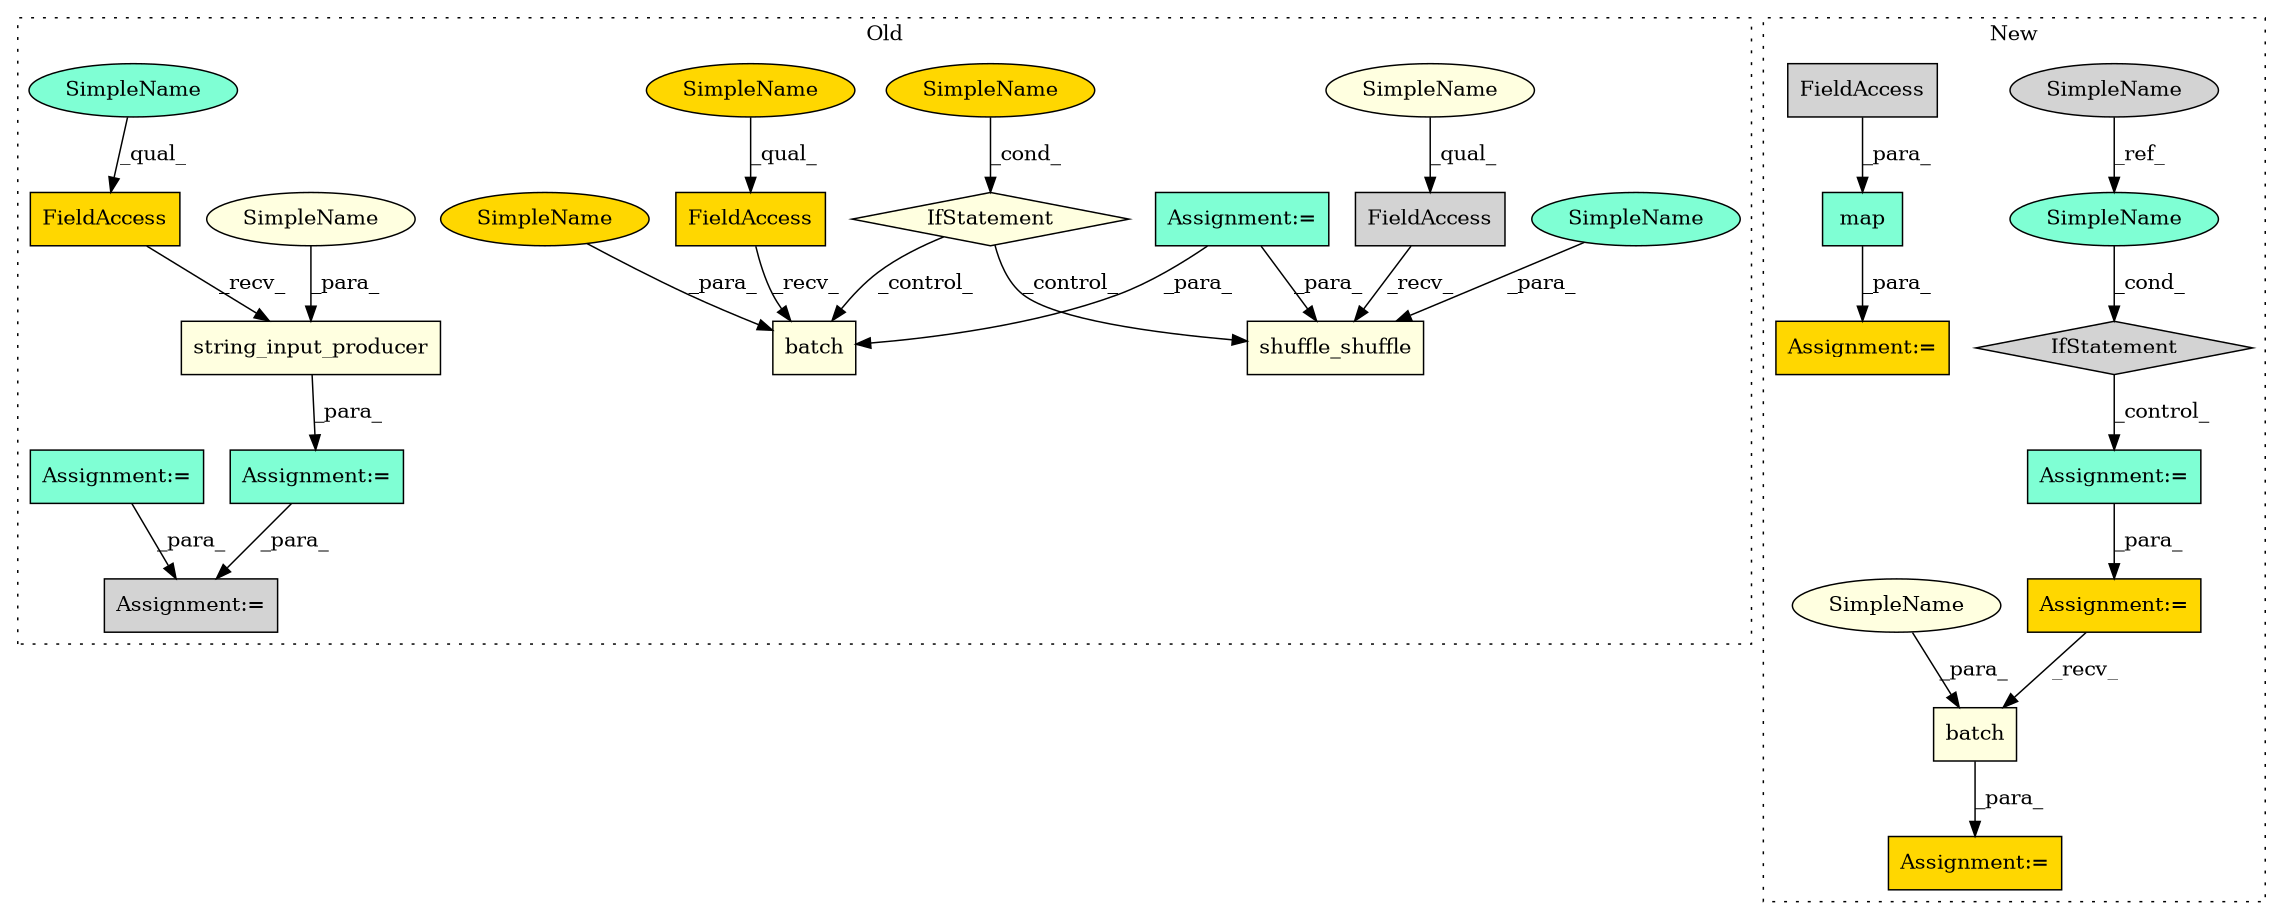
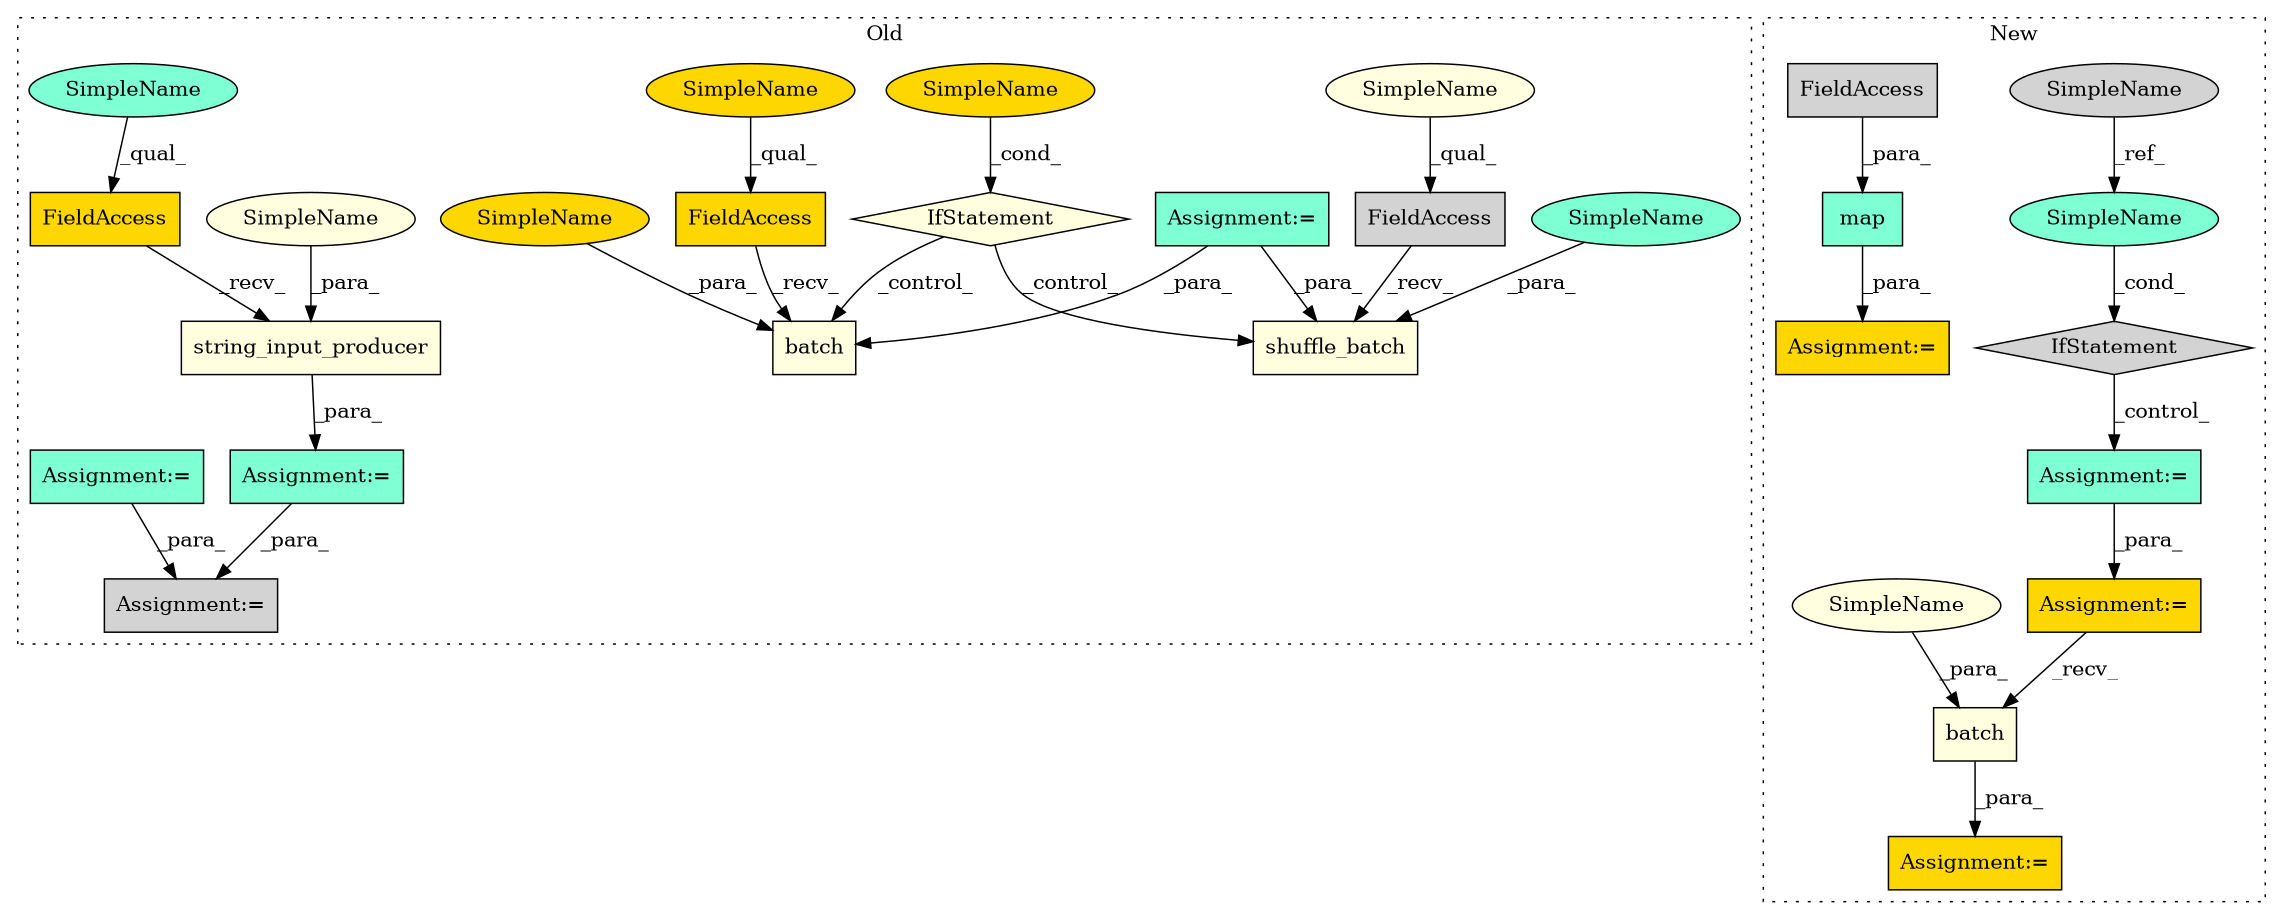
  digraph {
    node [a=42 fillcolor=lightyellow l=1 s=8076 shape=box style=filled]
-   n1 [a=32 l="14,1" label=shuffle_shuffle s="7932,8044"]
+   n1 [a=32 l="14,1" label=shuffle_batch s="7932,8044"]
    n2 [a=32 l="6,1" label=batch s="8093,8174"]
    n3 [a=22 fillcolor=gold l=16 label=FieldAccess]
    n4 [a=22 fillcolor=lightgrey l=16 label=FieldAccess s=7915]
    n5 [a=25 l="4,2" label=IfStatement s="7885,7896" shape=diamond]
    n6 [a=22 fillcolor=gold l=16 label=FieldAccess s=7649]
    n7 [a=7 fillcolor=aquamarine l=4 label="Assignment:=" s=7613]
    n8 [a=32 l="22,1" label=string_input_producer s="7666,7716"]
    n9 [a=7 fillcolor=aquamarine label="Assignment:=" s=7648]
    n10 [a=7 fillcolor=lightgrey l=2 label="Assignment:=" s=7803]
    n11 [a=7 fillcolor=aquamarine label="Assignment:=" s=7729]
    n12 [fillcolor=aquamarine l=10 label=SimpleName s=7955 shape=ellipse]
    n13 [fillcolor=gold l=10 label=SimpleName s=8108 shape=ellipse]
    n14 [l=7 label=SimpleName s=7709 shape=ellipse]
    n15 [fillcolor=gold l=7 label=SimpleName s=7889 shape=ellipse]
    n16 [fillcolor=gold l=10 label=SimpleName shape=ellipse]
    n17 [l=10 label=SimpleName s=7915 shape=ellipse]
    n18 [fillcolor=aquamarine l=10 label=SimpleName s=7649 shape=ellipse]
    n19 [fillcolor=lightgrey l=7 label=SimpleName s=7451 shape=ellipse]
    n20 [a=25 fillcolor=lightgrey l="4,2" label=IfStatement s="7654,7665" shape=diamond]
    n21 [a=32 fillcolor=aquamarine l="4,1" label=map s="7634,7647"]
    n22 [a=22 fillcolor=lightgrey l=9 label=FieldAccess s=7638]
    n23 [a=32 l="6,1" label=batch s="7785,7801"]
    n24 [a=7 fillcolor=gold label="Assignment:=" s=7566]
    n25 [a=7 fillcolor=aquamarine label="Assignment:=" s=7682]
    n26 [a=7 fillcolor=gold label="Assignment:=" s=7816]
    n27 [a=7 fillcolor=gold label="Assignment:=" s=7736]
    n28 [fillcolor=aquamarine l=7 label=SimpleName s=7658 shape=ellipse]
    n29 [l=10 label=SimpleName s=7791 shape=ellipse]
    subgraph cluster_1 {
      label=Old
      style=dotted
      n1
      n2
      n3
      n4
      n5
      n6
      n7
      n8
      n9
      n10
      n11
      n12
      n13
      n14
      n15
      n16
      n17
      n18
    }
    subgraph cluster_2 {
      label=New
      style=dotted
      n19
      n20
      n21
      n22
      n23
      n24
      n25
      n26
      n27
      n28
      n29
    }
    n3 -> n2 [label=_recv_]
    n4 -> n1 [label=_recv_]
    n5 -> n1 [label=_control_]
    n5 -> n2 [label=_control_]
    n6 -> n8 [label=_recv_]
    n7 -> n1 [label=_para_]
    n7 -> n2 [label=_para_]
    n8 -> n9 [label=_para_]
    n9 -> n10 [label=_para_]
    n11 -> n10 [label=_para_]
    n12 -> n1 [label=_para_]
    n13 -> n2 [label=_para_]
    n14 -> n8 [label=_para_]
    n15 -> n5 [label=_cond_]
    n16 -> n3 [label=_qual_]
    n17 -> n4 [label=_qual_]
    n18 -> n6 [label=_qual_]
    n19 -> n28 [label=_ref_]
    n20 -> n25 [label=_control_]
    n21 -> n24 [label=_para_]
    n22 -> n21 [label=_para_]
    n23 -> n26 [label=_para_]
    n25 -> n27 [label=_para_]
    n27 -> n23 [label=_recv_]
    n28 -> n20 [label=_cond_]
    n29 -> n23 [label=_para_]
  }
